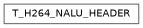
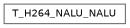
  digraph {
    rankdir=LR
-   n1 [color=grey40 fillcolor=white fontname=Helvetica fontsize=10 height=0.2 label=T_H264_NALU_HEADER shape=box style=filled width=0.4]
+   n1 [color=grey40 fillcolor=white fontname=Helvetica fontsize=10 height=0.2 label=T_H264_NALU_NALU shape=box style=filled width=0.4]
  }
